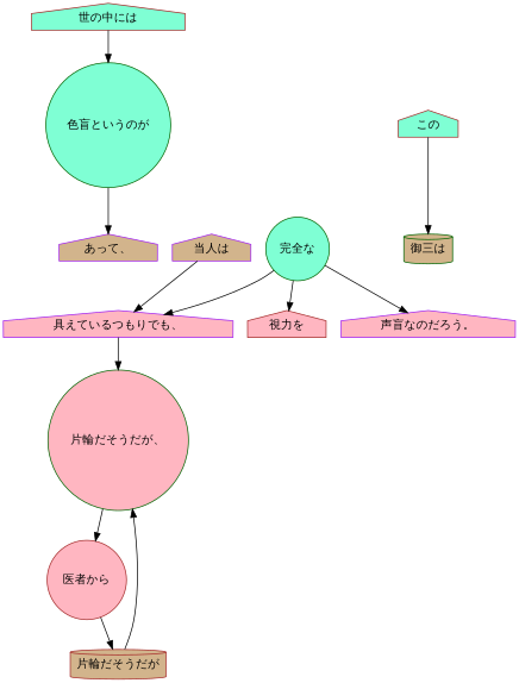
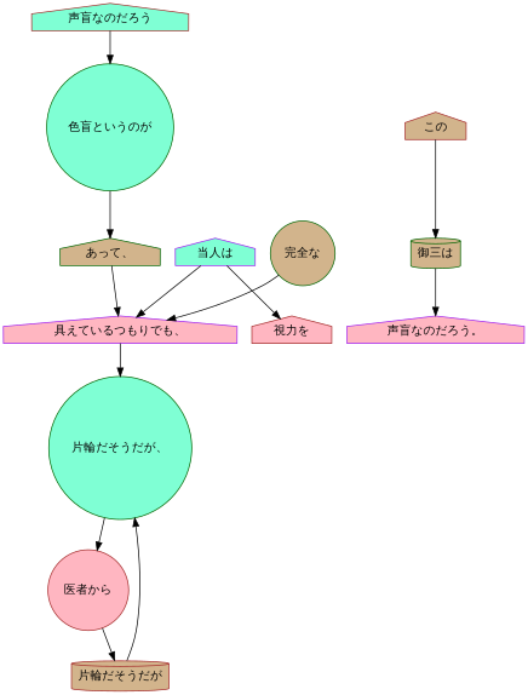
  digraph {
    node [color=brown fillcolor=tan shape=house style=filled]
-   n1 [fillcolor=aquamarine label="世の中には"]
+   n1 [fillcolor=aquamarine label="声盲なのだろう"]
    n2 [color=darkgreen fillcolor=aquamarine label="色盲というのが" shape=circle]
-   n3 [color=purple label="あって、"]
+   n3 [color=darkgreen label="あって、"]
    n4 [color=purple fillcolor=lightpink label="具えているつもりでも、"]
-   n5 [color=darkgreen fillcolor=lightpink label="片輪だそうだが、" shape=circle]
-   n6 [color=purple label="当人は"]
-   n7 [color=darkgreen fillcolor=aquamarine label="完全な" shape=circle]
+   n5 [color=darkgreen fillcolor=aquamarine label="片輪だそうだが、" shape=circle]
+   n6 [color=purple fillcolor=aquamarine label="当人は"]
+   n7 [color=darkgreen label="完全な" shape=circle]
    n8 [fillcolor=lightpink label="視力を"]
    n9 [fillcolor=lightpink label="医者から" shape=circle]
    n10 [label="片輪だそうだが" shape=cylinder]
    n11 [color=purple fillcolor=lightpink label="声盲なのだろう。"]
-   n12 [fillcolor=aquamarine label="この"]
+   n12 [label="この"]
    n13 [color=darkgreen label="御三は" shape=cylinder]
    n1 -> n2
    n2 -> n3
+   n3 -> n4
    n4 -> n5
    n5 -> n9
    n6 -> n4
    n7 -> n4
-   n7 -> n8
+   n6 -> n8
    n9 -> n10
    n10 -> n5
    n12 -> n13
-   n7 -> n11
+   n13 -> n11
  }
